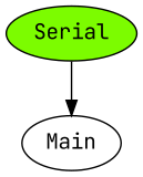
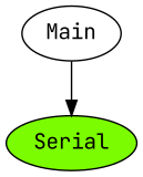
  digraph {
    fontname="JetBrains Mono"
    node [fontname="JetBrains Mono"]
    n1 [label=Main]
    n2 [fillcolor=lawngreen label=Serial style=filled]
-   n2 -> n1 [fontname="JetBrains Mono"]
+   n1 -> n2 [fontname="JetBrains Mono"]
  }
